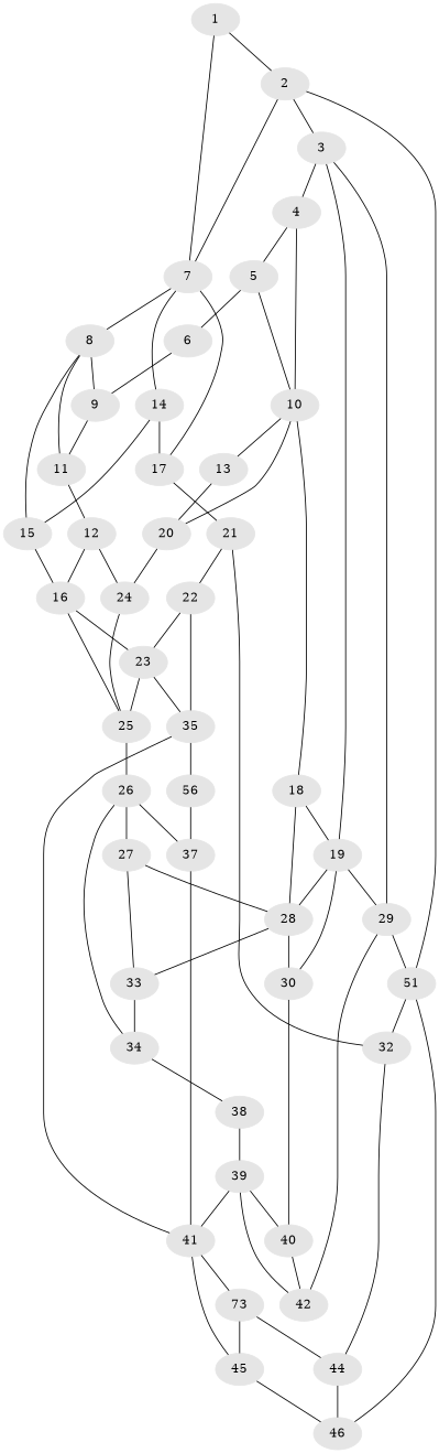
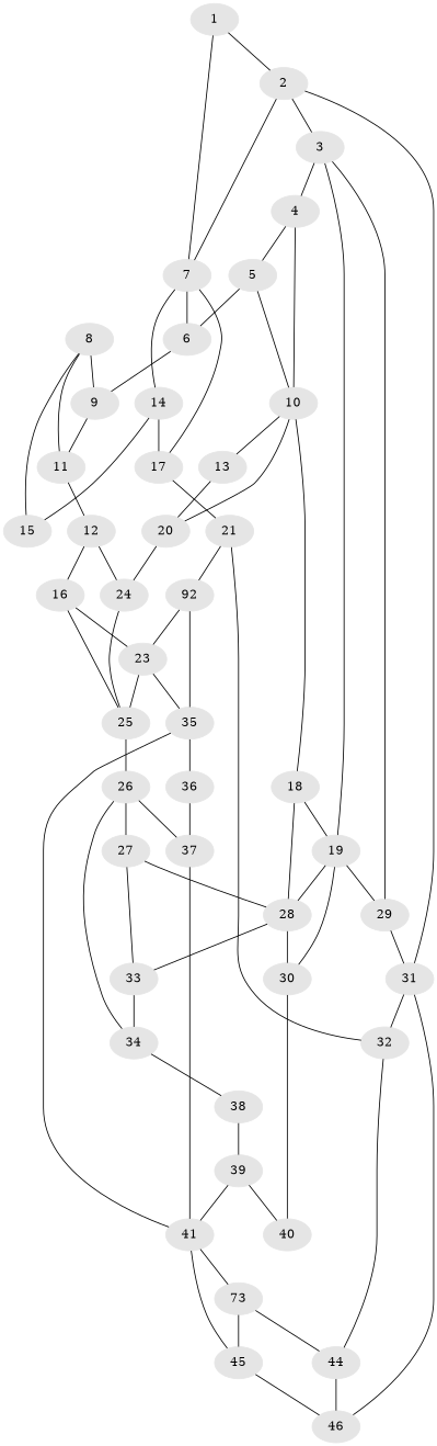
  graph {
    node [color=gray90 style=filled]
    edge [weight=1.0]
    1
    2
    7
    3
-   31 [label=51]
+   31
    8
    14
    17
    4
    19
    29
    32
    46
    5
    10
    28
    30
-   42
    6
    13
    18
    20
    9
    11
    15
    21
    12
    16
    24
    23
    25
    35
    26
-   22
+   22 [label=92]
    33
    40
    44
-   36 [label=56]
+   36
    41
    27
    34
    37
    38
    39
    n45 [label=73]
    45
    1 -- 2
    1 -- 7
    2 -- 7
    2 -- 3
    2 -- 31
-   7 -- 8 [weight=2.0]
+   7 -- 6 [weight=2.0]
    7 -- 14
    7 -- 17
    3 -- 4
    3 -- 19
    3 -- 29
    31 -- 32
    31 -- 46
    8 -- 9
    8 -- 11
    8 -- 15
    14 -- 17
    14 -- 15
    17 -- 21
    4 -- 5
    4 -- 10
    19 -- 29
    19 -- 28
    19 -- 30 [weight=2.0]
    29 -- 31
-   29 -- 42
    32 -- 44
    5 -- 10
    5 -- 6 [weight=2.0]
    10 -- 13
    10 -- 18 [weight=2.0]
    10 -- 20
    28 -- 30
    28 -- 33
    30 -- 40
    6 -- 9
    13 -- 20
    18 -- 19
    18 -- 28 [weight=2.0]
    20 -- 24
    9 -- 11
    11 -- 12
-   15 -- 16 [weight=2.0]
    21 -- 32
    21 -- 22
    12 -- 16 [weight=2.0]
    12 -- 24
    16 -- 23
    16 -- 25
    24 -- 25
    23 -- 25 [weight=2.0]
    23 -- 35
    25 -- 26 [weight=2.0]
    35 -- 36 [weight=2.0]
    35 -- 41
    26 -- 27
    26 -- 34
    26 -- 37
    22 -- 23
    22 -- 35
    33 -- 34
-   40 -- 42
    44 -- 46
    36 -- 37
    41 -- n45
    41 -- 45
    27 -- 28
    27 -- 33
    34 -- 38
    37 -- 41
    38 -- 39 [weight=2.0]
-   39 -- 42
    39 -- 40
    39 -- 41 [weight=2.0]
    n45 -- 44
    n45 -- 45 [weight=2.0]
    45 -- 46
  }
